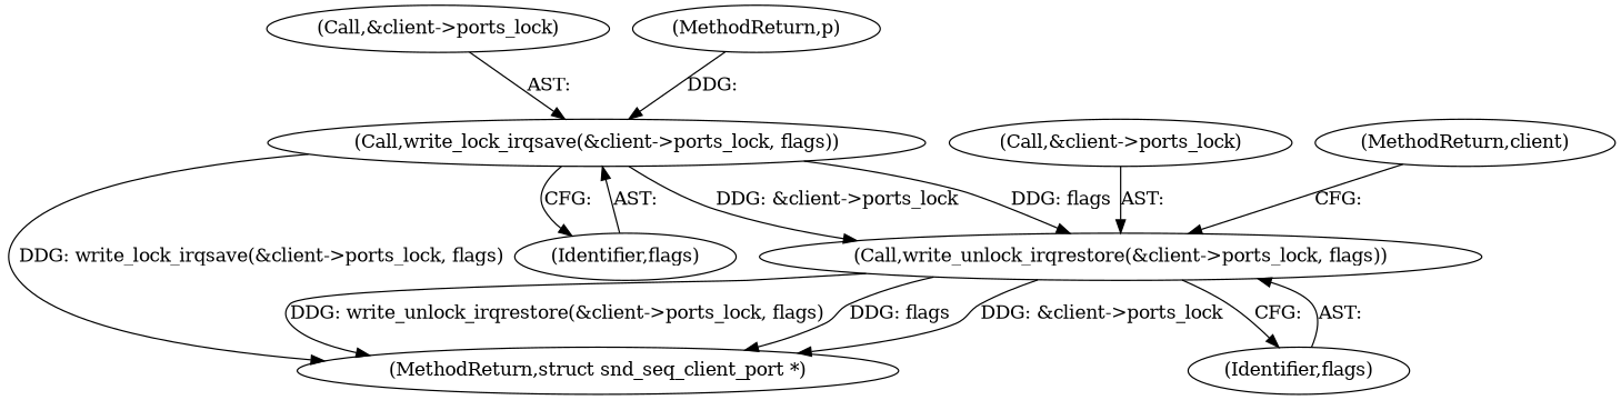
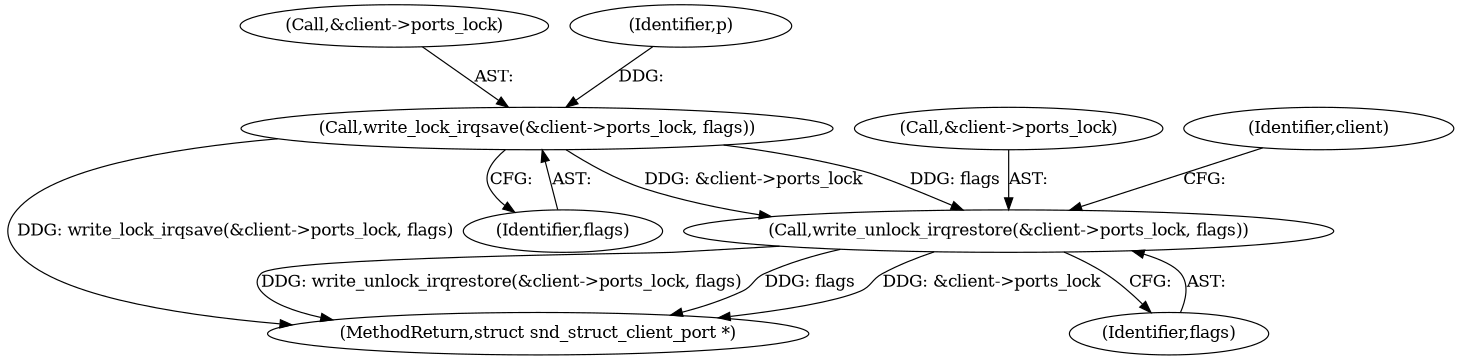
  digraph {
    fontname="DejaVu Serif"
    node [fontname="DejaVu Serif"]
    edge [fontname="DejaVu Serif"]
    n1 [label="(Call,write_unlock_irqrestore(&client->ports_lock, flags))"]
-   n2 [label="(MethodReturn,struct snd_seq_client_port *)"]
+   n2 [label="(MethodReturn,struct snd_struct_client_port *)"]
    n3 [label="(Identifier,flags)"]
    n4 [label="(Call,write_lock_irqsave(&client->ports_lock, flags))"]
    n5 [label="(Identifier,flags)"]
    n6 [label="(Call,&client->ports_lock)"]
    n7 [label="(Call,&client->ports_lock)"]
-   n8 [label="(MethodReturn,client)"]
-   n9 [label="(MethodReturn,p)"]
+   n8 [label="(Identifier,client)"]
+   n9 [label="(Identifier,p)"]
    n1 -> n2 [label="DDG: &client->ports_lock"]
    n1 -> n2 [label="DDG: write_unlock_irqrestore(&client->ports_lock, flags)"]
    n1 -> n2 [label="DDG: flags"]
    n1 -> n3 [label="CFG: "]
    n3 -> n1 [label="AST: "]
    n4 -> n1 [label="DDG: &client->ports_lock"]
    n4 -> n1 [label="DDG: flags"]
    n4 -> n2 [label="DDG: write_lock_irqsave(&client->ports_lock, flags)"]
    n4 -> n5 [label="CFG: "]
    n5 -> n4 [label="AST: "]
    n6 -> n1 [label="AST: "]
    n7 -> n4 [label="AST: "]
    n8 -> n1 [label="CFG: "]
    n9 -> n4 [label="DDG: "]
  }
